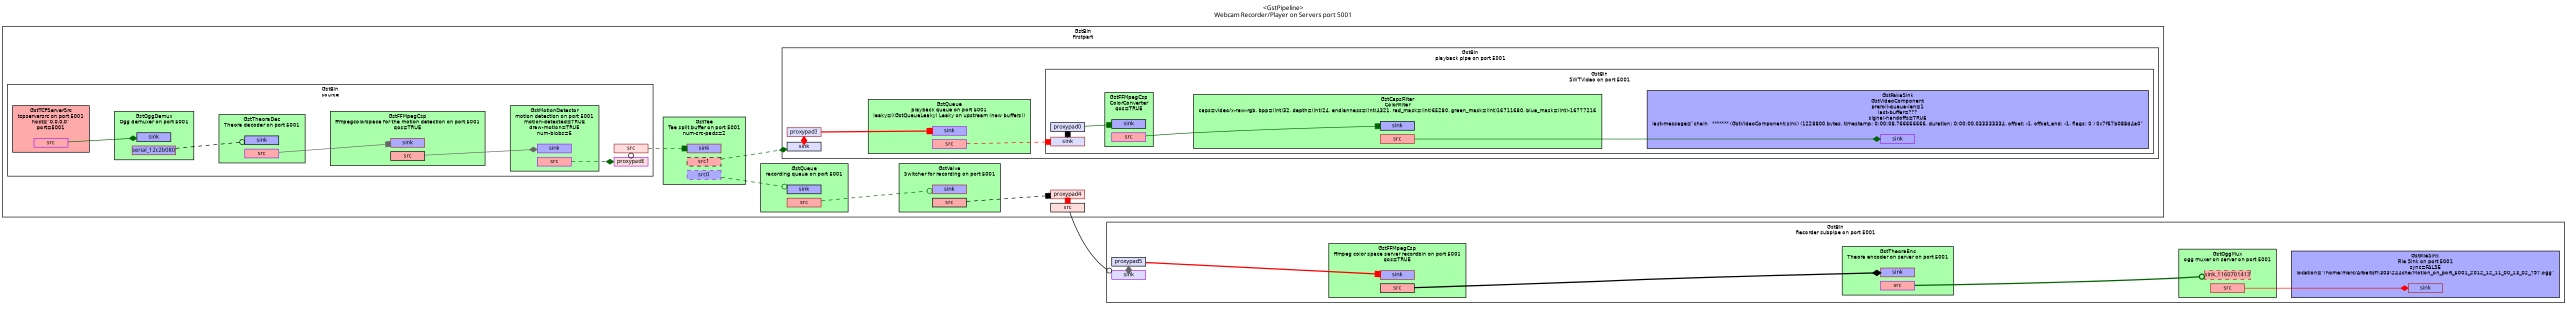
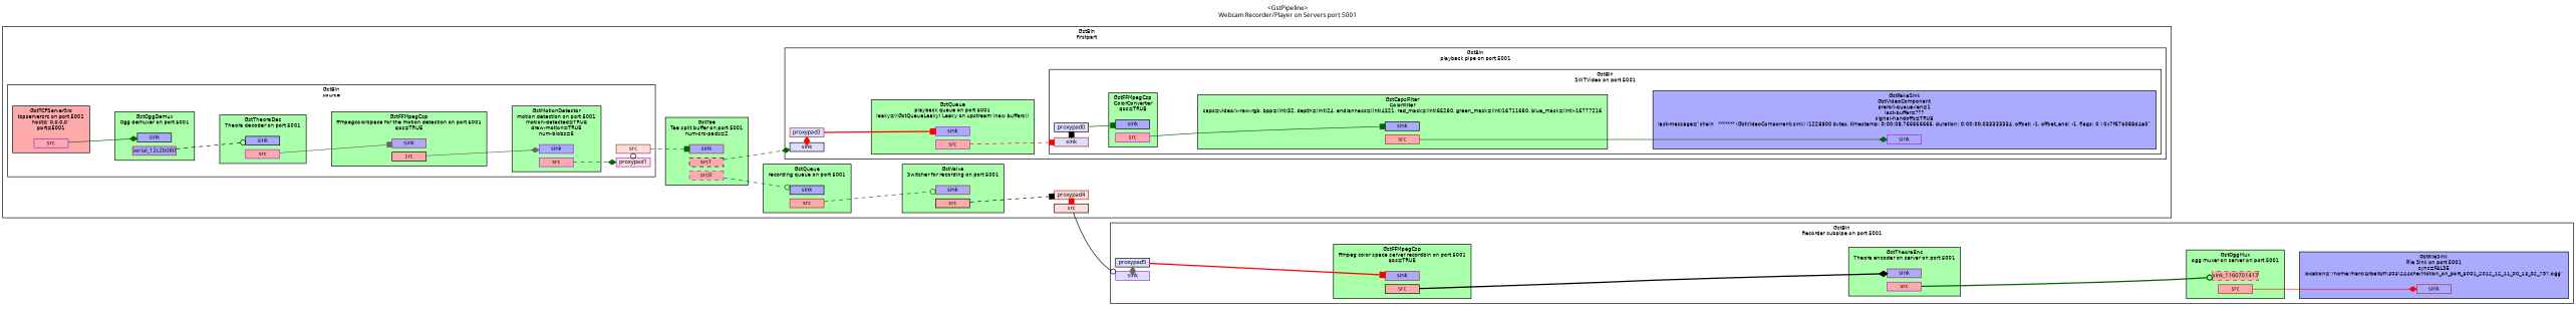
  digraph {
    fontname=sans
    fontsize=10
    label="<GstPipeline>\nWebcam Recorder/Player on Servers port 5001"
    labelloc=t
    nodesep=.1
    rankdir=LR
    ranksep=.2
    node [color=brown fillcolor="#aaaaff" fontname=sans fontsize=9 margin="0.0,0.0" shape=box style="filled,solid"]
    edge [arrowhead=box color=darkgreen fontname=monospace fontsize=9 labelfontsize=6 style=solid]
    n1 [height=0.2 label=sink]
    n2 [fillcolor="#ffaaaa" height=0.2 label=sink_1160701413 style="filled,dashed"]
    n3 [fillcolor="#ffaaaa" height=0.2 label=src]
    n4 [height=0.2 label=sink]
    n5 [color=purple fillcolor="#ffaaaa" height=0.2 label=src]
    n6 [height=0.2 label=sink]
    n7 [color=black fillcolor="#ffaaaa" height=0.2 label=src]
    n8 [color=black fillcolor="#ddddff" height=0.2 label=proxypad5]
    n9 [color=purple fillcolor="#ddddff" height=0.2 label=sink]
    n10 [color=purple height=0.2 label=sink]
    n11 [color=black height=0.2 label=sink]
    n12 [fillcolor="#ffaaaa" height=0.2 label=src]
    n13 [color=black height=0.2 label=sink]
    n14 [color=purple fillcolor="#ffaaaa" height=0.2 label=src]
    n15 [color=black fillcolor="#ddddff" height=0.2 label=proxypad0]
    n16 [fillcolor="#ddddff" height=0.2 label=sink]
    n17 [color=purple height=0.2 label=sink]
    n18 [color=purple fillcolor="#ffaaaa" height=0.2 label=src]
    n19 [fillcolor="#ddddff" height=0.2 label=proxypad3]
    n20 [color=black fillcolor="#ddddff" height=0.2 label=sink]
    n21 [height=0.2 label=sink]
    n22 [color=black fillcolor="#ffaaaa" height=0.2 label=src]
    n23 [color=black height=0.2 label=sink]
    n24 [fillcolor="#ffaaaa" height=0.2 label=src]
    n25 [height=0.2 label=sink]
    n26 [color=black fillcolor="#ffaaaa" height=0.2 label=src1 style="filled,dashed"]
-   n27 [color=purple height=0.2 label=src0 style="filled,dashed"]
+   n27 [color=purple fillcolor="#ffaaaa" height=0.2 label=src0 style="filled,dashed"]
    n28 [color=purple height=0.2 label=sink]
    n29 [color=purple fillcolor="#ffaaaa" height=0.2 label=src]
    n30 [height=0.2 label=sink]
    n31 [color=black fillcolor="#ffaaaa" height=0.2 label=src]
    n32 [color=black height=0.2 label=sink]
    n33 [color=purple fillcolor="#ffaaaa" height=0.2 label=src]
    n34 [color=black height=0.2 label=sink]
    n35 [height=0.2 label=serial_12c2b080]
    n36 [color=purple fillcolor="#ffaaaa" height=0.2 label=src]
-   n37 [color=purple fillcolor="#ffdddd" height=0.2 label=proxypad6]
+   n37 [color=purple fillcolor="#ffdddd" height=0.2 label=proxypad1]
    n38 [fillcolor="#ffdddd" height=0.2 label=src]
    n39 [fillcolor="#ffdddd" height=0.2 label=proxypad4]
    n40 [color=black fillcolor="#ffdddd" height=0.2 label=src]
    subgraph cluster_1 {
      color=black
      fillcolor="#ffffff"
      fontname="Bitstream Vera Sans"
      fontsize=8
      label="GstBin\nRecorder subpipe on port 5001"
      style=filled
      n8
      n9
      subgraph cluster_2 {
        color=black
        fillcolor="#aaaaff"
        fontname="Bitstream Vera Sans"
        fontsize=8
        label="GstFileSink\nFile Sink on port 5001\nsync=FALSE\nlocation=\"/home/marc/Arbeitsfl\\303\\244che/Motion_on_port_5001_2012_12_11_00_13_02_797.ogg\""
        style=filled
        n1
      }
      subgraph cluster_3 {
        color=black
        fillcolor="#aaffaa"
        fontname="Bitstream Vera Sans"
        fontsize=8
        label="GstOggMux\nogg muxer on server on port 5001"
        style=filled
        n2
        n3
      }
      subgraph cluster_4 {
        color=black
        fillcolor="#aaffaa"
        fontname="Bitstream Vera Sans"
        fontsize=8
        label="GstTheoraEnc\nTheora encoder on server on port 5001"
        style=filled
        n4
        n5
      }
      subgraph cluster_5 {
        color=black
        fillcolor="#aaffaa"
        fontname="Bitstream Vera Sans"
        fontsize=8
        label="GstFFMpegCsp\nffmpeg color space server recordbin on port 5001\nqos=TRUE"
        style=filled
        n6
        n7
      }
    }
    subgraph cluster_6 {
      color=black
      fillcolor="#ffffff"
      fontname="Bitstream Vera Sans"
      fontsize=8
      label="GstBin\nfirstpart"
      style=filled
      n39
      n40
      subgraph cluster_7 {
        color=black
        fillcolor="#ffffff"
        fontname="Bitstream Vera Sans"
        fontsize=8
        label="GstBin\nplayback pipe on port 5001"
        style=filled
        n19
        n20
        subgraph cluster_8 {
          color=black
          fillcolor="#ffffff"
          fontname="Bitstream Vera Sans"
          fontsize=8
          label="GstBin\nSWTVideo on port 5001"
          style=filled
          n15
          n16
          subgraph cluster_9 {
            color=black
            fillcolor="#aaaaff"
            fontname="Bitstream Vera Sans"
            fontsize=8
            label="GstFakeSink\nGstVideoComponent\npreroll-queue-len=1\nlast-buffer=???\nsignal-handoffs=TRUE\nlast-message=\"chain   ******* (GstVideoComponent:sink) (1228800 bytes, timestamp: 0:00:08.766666666, duration: 0:00:00.033333334, offset: -1, offset_end: -1, flags: 0 ) 0x7f67b088d4a0\""
            style=filled
            n10
          }
          subgraph cluster_10 {
            color=black
            fillcolor="#aaffaa"
            fontname="Bitstream Vera Sans"
            fontsize=8
            label="GstCapsFilter\nColorFilter\ncaps=video/x-raw-rgb, bpp=(int)32, depth=(int)24, endianness=(int)4321, red_mask=(int)65280, green_mask=(int)16711680, blue_mask=(int)-16777216"
            style=filled
            n11
            n12
          }
          subgraph cluster_11 {
            color=black
            fillcolor="#aaffaa"
            fontname="Bitstream Vera Sans"
            fontsize=8
            label="GstFFMpegCsp\nColorConverter\nqos=TRUE"
            style=filled
            n13
            n14
          }
        }
        subgraph cluster_12 {
          color=black
          fillcolor="#aaffaa"
          fontname="Bitstream Vera Sans"
          fontsize=8
          label="GstQueue\nplayback queue on port 5001\nleaky=((GstQueueLeaky) Leaky on upstream (new buffers))"
          style=filled
          n17
          n18
        }
      }
      subgraph cluster_13 {
        color=black
        fillcolor="#aaffaa"
        fontname="Bitstream Vera Sans"
        fontsize=8
        label="GstValve\nSwitcher for recording on port 5001"
        style=filled
        n21
        n22
      }
      subgraph cluster_14 {
        color=black
        fillcolor="#aaffaa"
        fontname="Bitstream Vera Sans"
        fontsize=8
        label="GstQueue\nrecording queue on port 5001"
        style=filled
        n23
        n24
      }
      subgraph cluster_15 {
        color=black
        fillcolor="#aaffaa"
        fontname="Bitstream Vera Sans"
        fontsize=8
        label="GstTee\nTee split buffer on port 5001\nnum-src-pads=2"
        style=filled
        n25
        n26
        n27
      }
      subgraph cluster_16 {
        color=black
        fillcolor="#ffffff"
        fontname="Bitstream Vera Sans"
        fontsize=8
        label="GstBin\nsource"
        style=filled
        n37
        n38
        subgraph cluster_17 {
          color=black
          fillcolor="#aaffaa"
          fontname="Bitstream Vera Sans"
          fontsize=8
          label="GstMotionDetector\nmotion detection on port 5001\nmotion-detected=TRUE\ndraw-motion=TRUE\nnum-blobs=6"
          style=filled
          n28
          n29
        }
        subgraph cluster_18 {
          color=black
          fillcolor="#aaffaa"
          fontname="Bitstream Vera Sans"
          fontsize=8
          label="GstFFMpegCsp\nffmpegcolorspace for the motion detection on port 5001\nqos=TRUE"
          style=filled
          n30
          n31
        }
        subgraph cluster_19 {
          color=black
          fillcolor="#aaffaa"
          fontname="Bitstream Vera Sans"
          fontsize=8
          label="GstTheoraDec\nTheora decoder on port 5001"
          style=filled
          n32
          n33
        }
        subgraph cluster_20 {
          color=black
          fillcolor="#aaffaa"
          fontname="Bitstream Vera Sans"
          fontsize=8
          label="GstOggDemux\nOgg demuxer on port 5001"
          style=filled
          n34
          n35
        }
        subgraph cluster_21 {
          color=black
          fillcolor="#ffaaaa"
          fontname="Bitstream Vera Sans"
          fontsize=8
          label="GstTCPServerSrc\ntcpserversrc on port 5001\nhost=\"0.0.0.0\"\nport=5001"
          style=filled
          n36
        }
      }
    }
    n3 -> n1 [arrowhead=diamond color=red]
    n5 -> n2 [arrowhead=odot style=bold]
    n7 -> n4 [arrowhead=diamond color=black style=bold]
    n8 -> n6 [color=red style=bold]
    n9 -> n8 [arrowhead=diamond color=gray40 minlen=0 style=bold]
    n12 -> n10 [arrowhead=diamond]
    n14 -> n11
    n15 -> n13
    n16 -> n15 [color=black minlen=0 style=dashed]
    n18 -> n16 [color=red style=dashed]
    n19 -> n17 [color=red style=bold]
    n20 -> n19 [arrowhead=diamond color=red minlen=0 style=bold]
    n22 -> n39 [color=black style=dashed]
    n24 -> n21 [arrowhead=odot style=dashed]
    n26 -> n20 [arrowhead=diamond style=dashed]
    n27 -> n23 [arrowhead=odot style=dashed]
    n29 -> n37 [arrowhead=diamond style=dashed]
    n31 -> n28 [arrowhead=diamond color=gray40]
    n33 -> n30 [color=gray40]
    n35 -> n32 [arrowhead=odot color=black style=dashed]
    n36 -> n34 [arrowhead=diamond]
    n37 -> n38 [arrowhead=odot color=black minlen=0]
    n38 -> n25 [style=dashed]
    n39 -> n40 [color=red minlen=0]
    n40 -> n9 [arrowhead=odot color=black]
  }
